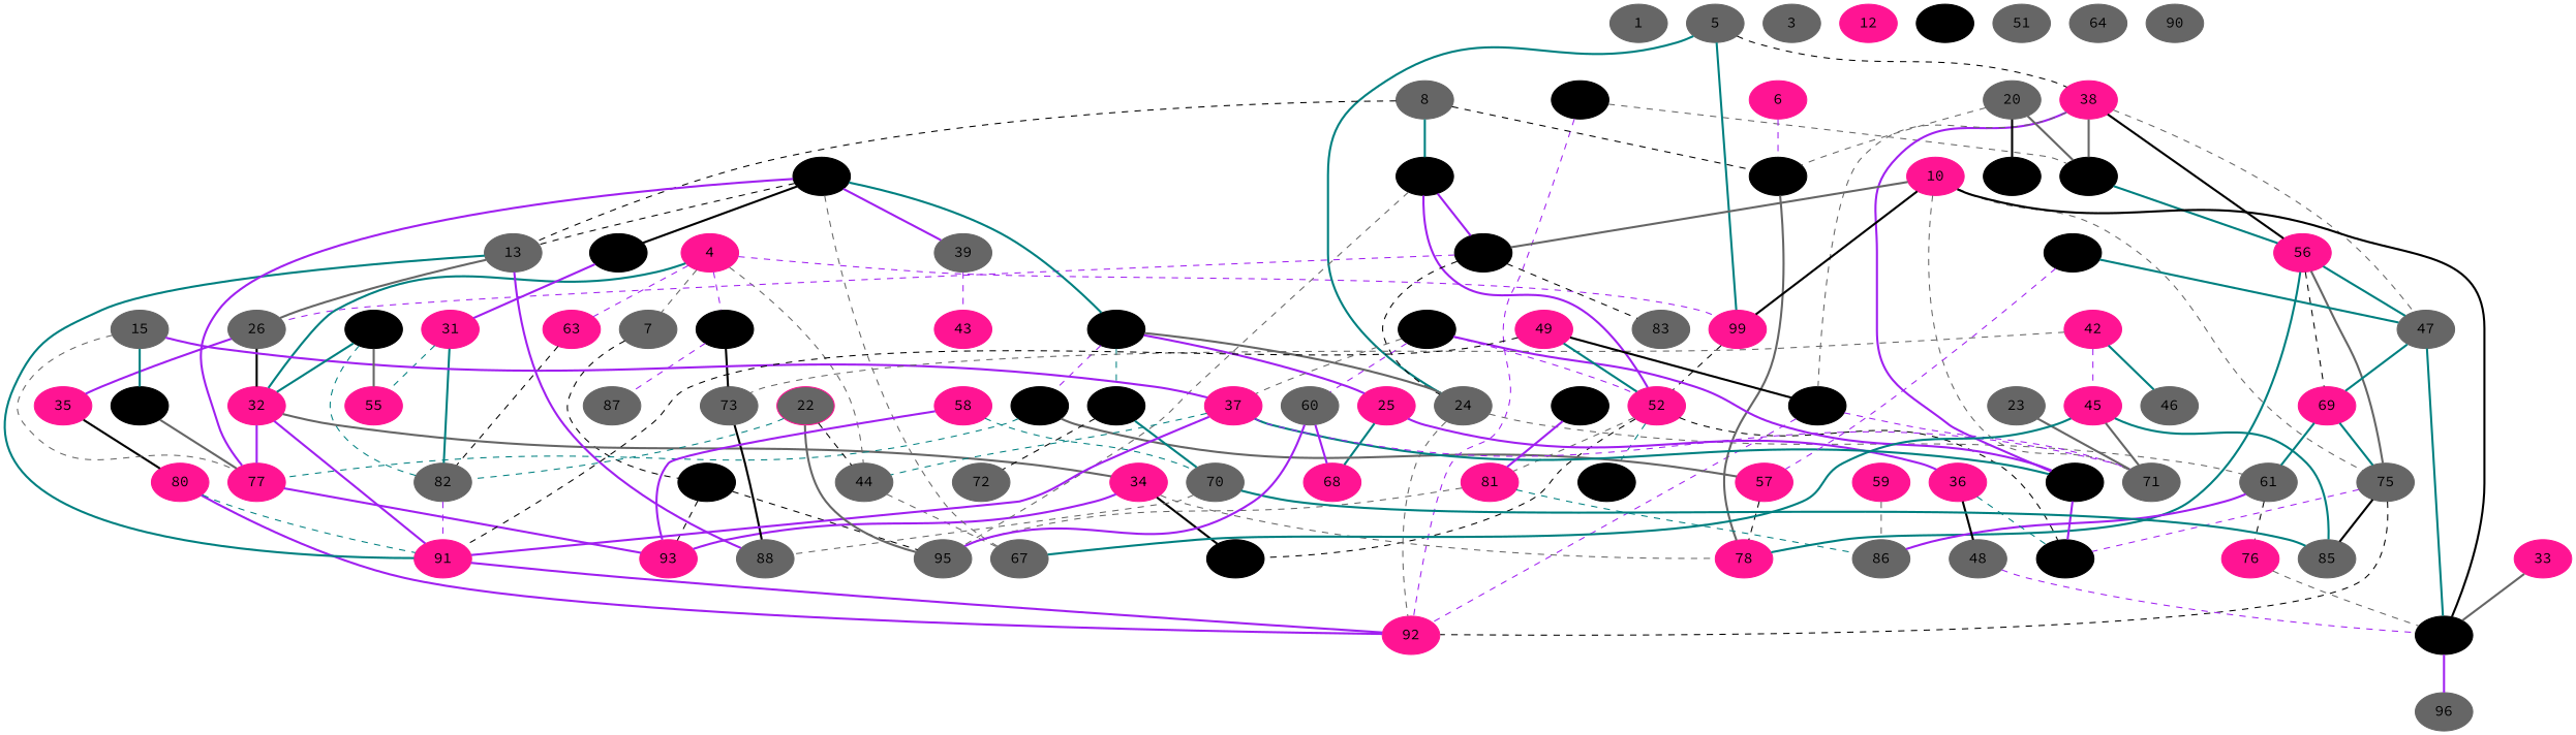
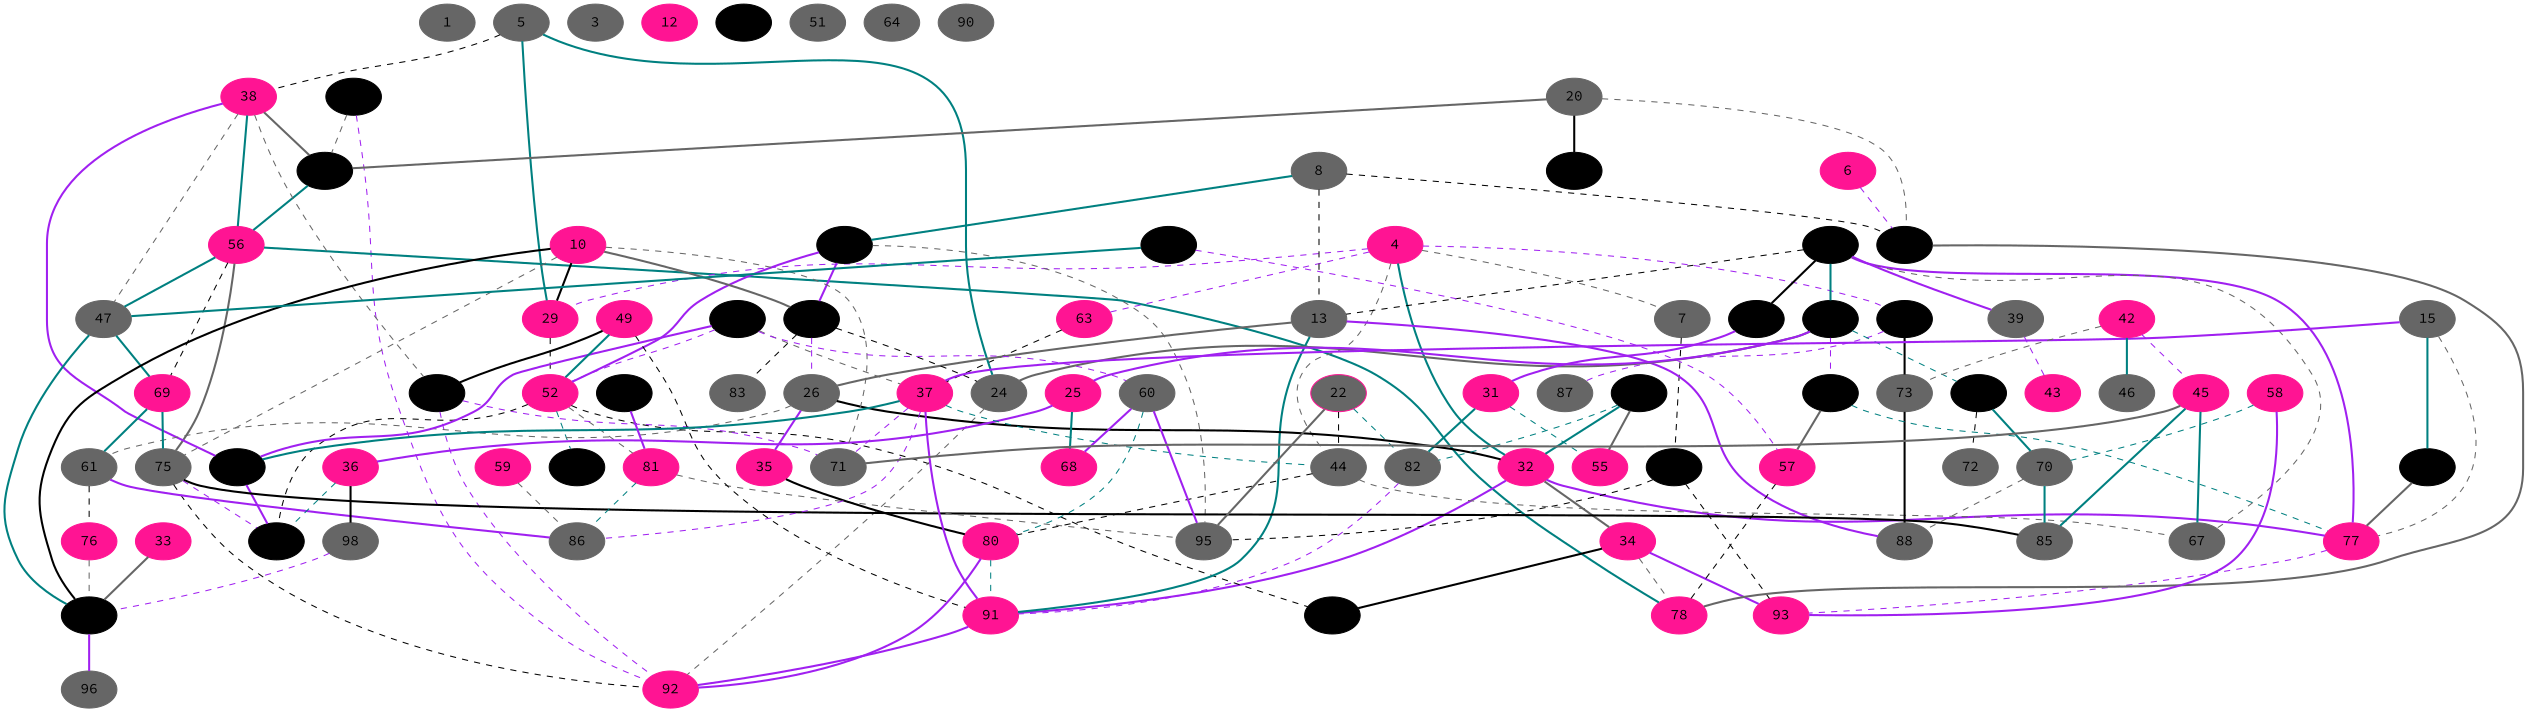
  graph {
    fontname="Source Code Pro"
    node [color=deeppink fontname="Source Code Pro" style=filled]
    edge [color=purple fontname="Source Code Pro" style=bold]
    1 [color=gray40]
    2 [color=black]
    41 [color=black]
    92
    56
    3 [color=gray40]
    7 [color=gray40]
    4
-   29 [label=99]
+   29
    32
    44 [color=gray40]
    53 [color=black]
    63
    30 [color=black]
    52
    77
    91
    34
    67 [color=gray40]
    80
    73 [color=gray40]
    87 [color=gray40]
    82 [color=gray40]
    5 [color=gray40]
    24 [color=gray40]
    38
    47 [color=gray40]
    65 [color=black]
    66 [color=black]
    62 [color=black]
    6
    78
    95 [color=gray40]
    93
    31
    55
    8 [color=gray40]
    11 [color=black]
    13 [color=gray40]
    14 [color=black]
    26 [color=gray40]
    88 [color=gray40]
    9 [color=black]
    19 [color=black]
    27 [color=black]
    39 [color=gray40]
    25
    50 [color=black]
    54 [color=black]
    43
    10
    71 [color=gray40]
    75 [color=gray40]
    84 [color=black]
    83 [color=gray40]
    89 [color=black]
    85 [color=gray40]
    96 [color=gray40]
    94 [color=black]
    74 [color=black]
    81
    12
    35
    61 [color=gray40]
    15 [color=gray40]
    17 [color=black]
    37
    86 [color=gray40]
    16 [color=black]
    57
    69
    18 [color=black]
    36
    68
    70 [color=gray40]
    72 [color=gray40]
    20 [color=gray40]
    28 [color=black]
    21 [color=black]
    60 [color=gray40]
    22 [fillcolor=gray40]
-   23 [color=gray40]
-   48 [color=gray40]
+   48 [color=gray40 label=98]
    76
    33
    40 [color=black]
    42
    45
    46 [color=gray40]
    49
    51 [color=gray40]
    58
    59
    64 [color=gray40]
    79 [color=black]
    90 [color=gray40]
    2 -- 41 [color=gray40 style=dashed]
    2 -- 92 [style=dashed]
    41 -- 56 [color=teal]
    56 -- 47 [color=teal]
    56 -- 78 [color=teal]
    56 -- 75 [color=gray40]
    56 -- 69 [color=black style=dashed]
    7 -- 30 [color=black style=dashed]
    4 -- 7 [color=gray40 style=dashed]
    4 -- 29 [style=dashed]
    4 -- 32 [color=teal]
    4 -- 44 [color=gray40 style=dashed]
    4 -- 53 [style=dashed]
    4 -- 63 [style=dashed]
    29 -- 52 [color=black style=dashed]
    32 -- 77
    32 -- 91
    32 -- 34 [color=gray40]
    44 -- 67 [color=gray40 style=dashed]
+   44 -- 80 [color=black style=dashed]
    53 -- 73 [color=black]
    53 -- 87 [style=dashed]
-   63 -- 82 [color=black style=dashed]
+   63 -- 37 [color=black style=dashed]
    30 -- 95 [color=black style=dashed]
    30 -- 93 [color=black style=dashed]
    52 -- 89 [color=black style=dashed]
    52 -- 94 [color=black style=dashed]
    52 -- 74 [color=teal style=dashed]
    52 -- 81 [color=gray40 style=dashed]
-   77 -- 93
+   77 -- 93 [style=dashed]
    91 -- 92
    34 -- 78 [color=gray40 style=dashed]
    34 -- 93
    34 -- 94 [color=black]
    80 -- 92
    80 -- 91 [color=teal style=dashed]
    73 -- 88 [color=black]
    82 -- 91 [style=dashed]
    5 -- 29 [color=teal]
    5 -- 24 [color=teal]
    5 -- 38 [color=black style=dashed]
    24 -- 92 [color=gray40 style=dashed]
    38 -- 41 [color=gray40]
-   38 -- 56 [color=black]
+   38 -- 56 [color=teal]
    38 -- 47 [color=gray40 style=dashed]
    38 -- 65
    38 -- 66 [color=gray40 style=dashed]
    47 -- 84 [color=teal]
    47 -- 69 [color=teal]
    65 -- 89
    66 -- 92 [style=dashed]
    66 -- 71 [style=dashed]
    62 -- 78 [color=gray40]
    6 -- 62 [style=dashed]
    31 -- 82 [color=teal]
    31 -- 55 [color=teal style=dashed]
    8 -- 62 [color=black style=dashed]
    8 -- 11 [color=teal]
    8 -- 13 [color=black style=dashed]
    11 -- 52
    11 -- 95 [color=gray40 style=dashed]
    11 -- 14
    13 -- 91 [color=teal]
    13 -- 26 [color=gray40]
    13 -- 88
    14 -- 24 [color=black style=dashed]
    14 -- 26 [style=dashed]
    14 -- 83 [color=black style=dashed]
    26 -- 32 [color=black]
    26 -- 35
-   24 -- 61 [color=gray40 style=dashed]
+   26 -- 61 [color=gray40 style=dashed]
    9 -- 77
    9 -- 67 [color=gray40 style=dashed]
    9 -- 13 [color=black style=dashed]
    9 -- 19 [color=teal]
    9 -- 27 [color=black]
    9 -- 39
    19 -- 24 [color=gray40]
    19 -- 25
    19 -- 50 [style=dashed]
    19 -- 54 [color=teal style=dashed]
    27 -- 31
    39 -- 43 [style=dashed]
    25 -- 36
    25 -- 68 [color=teal]
    50 -- 77 [color=teal style=dashed]
    50 -- 57 [color=gray40]
    54 -- 70 [color=teal]
    54 -- 72 [color=black style=dashed]
    10 -- 29 [color=black]
    10 -- 14 [color=gray40]
    10 -- 71 [color=gray40 style=dashed]
    10 -- 75 [color=gray40 style=dashed]
    10 -- 84 [color=black]
    75 -- 92 [color=black style=dashed]
    75 -- 89 [style=dashed]
    75 -- 85 [color=black]
    84 -- 96
    81 -- 95 [color=gray40 style=dashed]
    81 -- 86 [color=teal style=dashed]
    35 -- 80 [color=black]
    61 -- 86
    61 -- 76 [color=black style=dashed]
    15 -- 77 [color=gray40 style=dashed]
    15 -- 17 [color=teal]
    15 -- 37
    17 -- 77 [color=gray40]
    37 -- 44 [color=teal style=dashed]
    37 -- 91
    37 -- 65 [color=teal]
    37 -- 71 [style=dashed]
+   37 -- 86 [style=dashed]
    16 -- 47 [color=teal]
    16 -- 57 [style=dashed]
    57 -- 78 [color=black style=dashed]
    69 -- 75 [color=teal]
    69 -- 61 [color=teal]
    18 -- 32 [color=teal]
    18 -- 82 [color=teal style=dashed]
    18 -- 55 [color=gray40]
    36 -- 89 [color=teal style=dashed]
    36 -- 48 [color=black]
    70 -- 88 [color=gray40 style=dashed]
    70 -- 85 [color=teal]
    20 -- 41 [color=gray40]
    20 -- 62 [color=gray40 style=dashed]
    20 -- 28 [color=black]
    21 -- 52 [style=dashed]
    21 -- 65
    21 -- 37 [color=gray40 style=dashed]
    21 -- 60 [style=dashed]
+   60 -- 80 [color=teal style=dashed]
    60 -- 95
    60 -- 68
    22 -- 44 [color=black style=dashed]
    22 -- 82 [color=teal style=dashed]
    22 -- 95 [color=gray40]
-   23 -- 71 [color=gray40]
    48 -- 84 [style=dashed]
    76 -- 84 [color=gray40 style=dashed]
    33 -- 84 [color=gray40]
    42 -- 73 [color=gray40 style=dashed]
    42 -- 45 [style=dashed]
    42 -- 46 [color=teal]
    45 -- 67 [color=teal]
    45 -- 71 [color=gray40]
    45 -- 85 [color=teal]
    49 -- 52 [color=teal]
    49 -- 91 [color=black style=dashed]
    49 -- 66 [color=black]
    58 -- 93
    58 -- 70 [color=teal style=dashed]
    59 -- 86 [color=gray40 style=dashed]
    79 -- 81
  }
